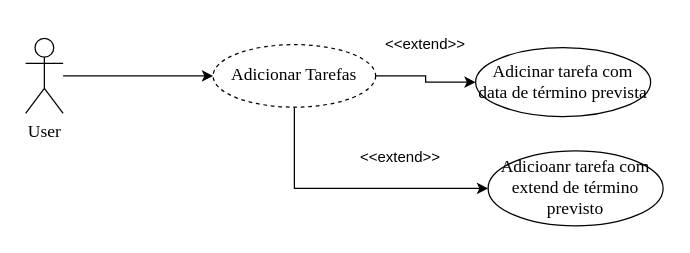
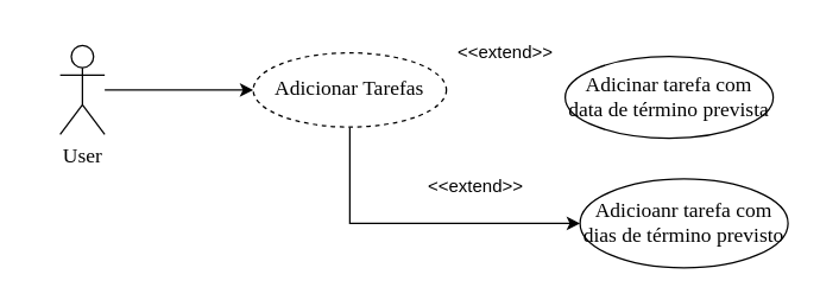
  <mxCell id="0" />
  <mxCell id="1" parent="0" />
  <mxCell id="2" value="" style="edgeStyle=orthogonalEdgeStyle;rounded=0;orthogonalLoop=1;jettySize=auto;html=1;entryX=0;entryY=0.5;entryDx=0;entryDy=0;fontFamily=Times New Roman;fontSize=14;" parent="1" source="3" target="6" edge="1"><mxGeometry relative="1" as="geometry"><mxPoint x="195" y="110" as="targetPoint" /></mxGeometry></mxCell>
- <mxCell id="3" value="User" style="shape=umlActor;verticalLabelPosition=bottom;verticalAlign=top;html=1;outlineConnect=0;fontFamily=Times New Roman;fontSize=14;" parent="1" vertex="1"><mxGeometry x="20" y="30" width="30" height="60" as="geometry" /></mxCell>
- <mxCell id="4" value="" style="edgeStyle=orthogonalEdgeStyle;rounded=0;orthogonalLoop=1;jettySize=auto;html=1;" edge="1" parent="1" source="6" target="7"><mxGeometry relative="1" as="geometry" /></mxCell>
+ <mxCell id="3" value="User" style="shape=umlActor;verticalLabelPosition=bottom;verticalAlign=top;html=1;outlineConnect=0;fontFamily=Times New Roman;fontSize=14;" parent="1" vertex="1"><mxGeometry x="40" y="30" width="30" height="60" as="geometry" /></mxCell>
  <mxCell id="5" value="" style="edgeStyle=orthogonalEdgeStyle;rounded=0;orthogonalLoop=1;jettySize=auto;html=1;" edge="1" parent="1" source="6" target="9"><mxGeometry relative="1" as="geometry"><Array as="points"><mxPoint x="235" y="150" /><mxPoint x="324" y="150" /></Array></mxGeometry></mxCell>
  <mxCell id="6" value="Adicionar Tarefas" style="ellipse;whiteSpace=wrap;html=1;verticalAlign=middle;fontFamily=Times New Roman;fontSize=14;dashed=1;" parent="1" vertex="1"><mxGeometry x="170" y="35" width="130" height="50" as="geometry" /></mxCell>
  <mxCell id="7" value="Adicinar tarefa com data de término prevista" style="ellipse;whiteSpace=wrap;html=1;verticalAlign=middle;fontFamily=Times New Roman;fontSize=14;" vertex="1" parent="1"><mxGeometry x="380" y="37.5" width="140" height="55" as="geometry" /></mxCell>
  <mxCell id="8" value="&amp;lt;&amp;lt;extend&amp;gt;&amp;gt;" style="text;html=1;align=center;verticalAlign=middle;whiteSpace=wrap;rounded=0;" vertex="1" parent="1"><mxGeometry x="310" y="20" width="60" height="30" as="geometry" /></mxCell>
- <mxCell id="9" value="Adicioanr tarefa com extend de término previsto" style="ellipse;whiteSpace=wrap;html=1;verticalAlign=middle;fontFamily=Times New Roman;fontSize=14;" vertex="1" parent="1"><mxGeometry x="390" y="120" width="140" height="60" as="geometry" /></mxCell>
+ <mxCell id="9" value="Adicioanr tarefa com dias de término previsto" style="ellipse;whiteSpace=wrap;html=1;verticalAlign=middle;fontFamily=Times New Roman;fontSize=14;" vertex="1" parent="1"><mxGeometry x="390" y="120" width="140" height="60" as="geometry" /></mxCell>
  <mxCell id="10" value="&amp;lt;&amp;lt;extend&amp;gt;&amp;gt;" style="text;html=1;align=center;verticalAlign=middle;whiteSpace=wrap;rounded=0;" vertex="1" parent="1"><mxGeometry x="290" y="110" width="60" height="30" as="geometry" /></mxCell>
